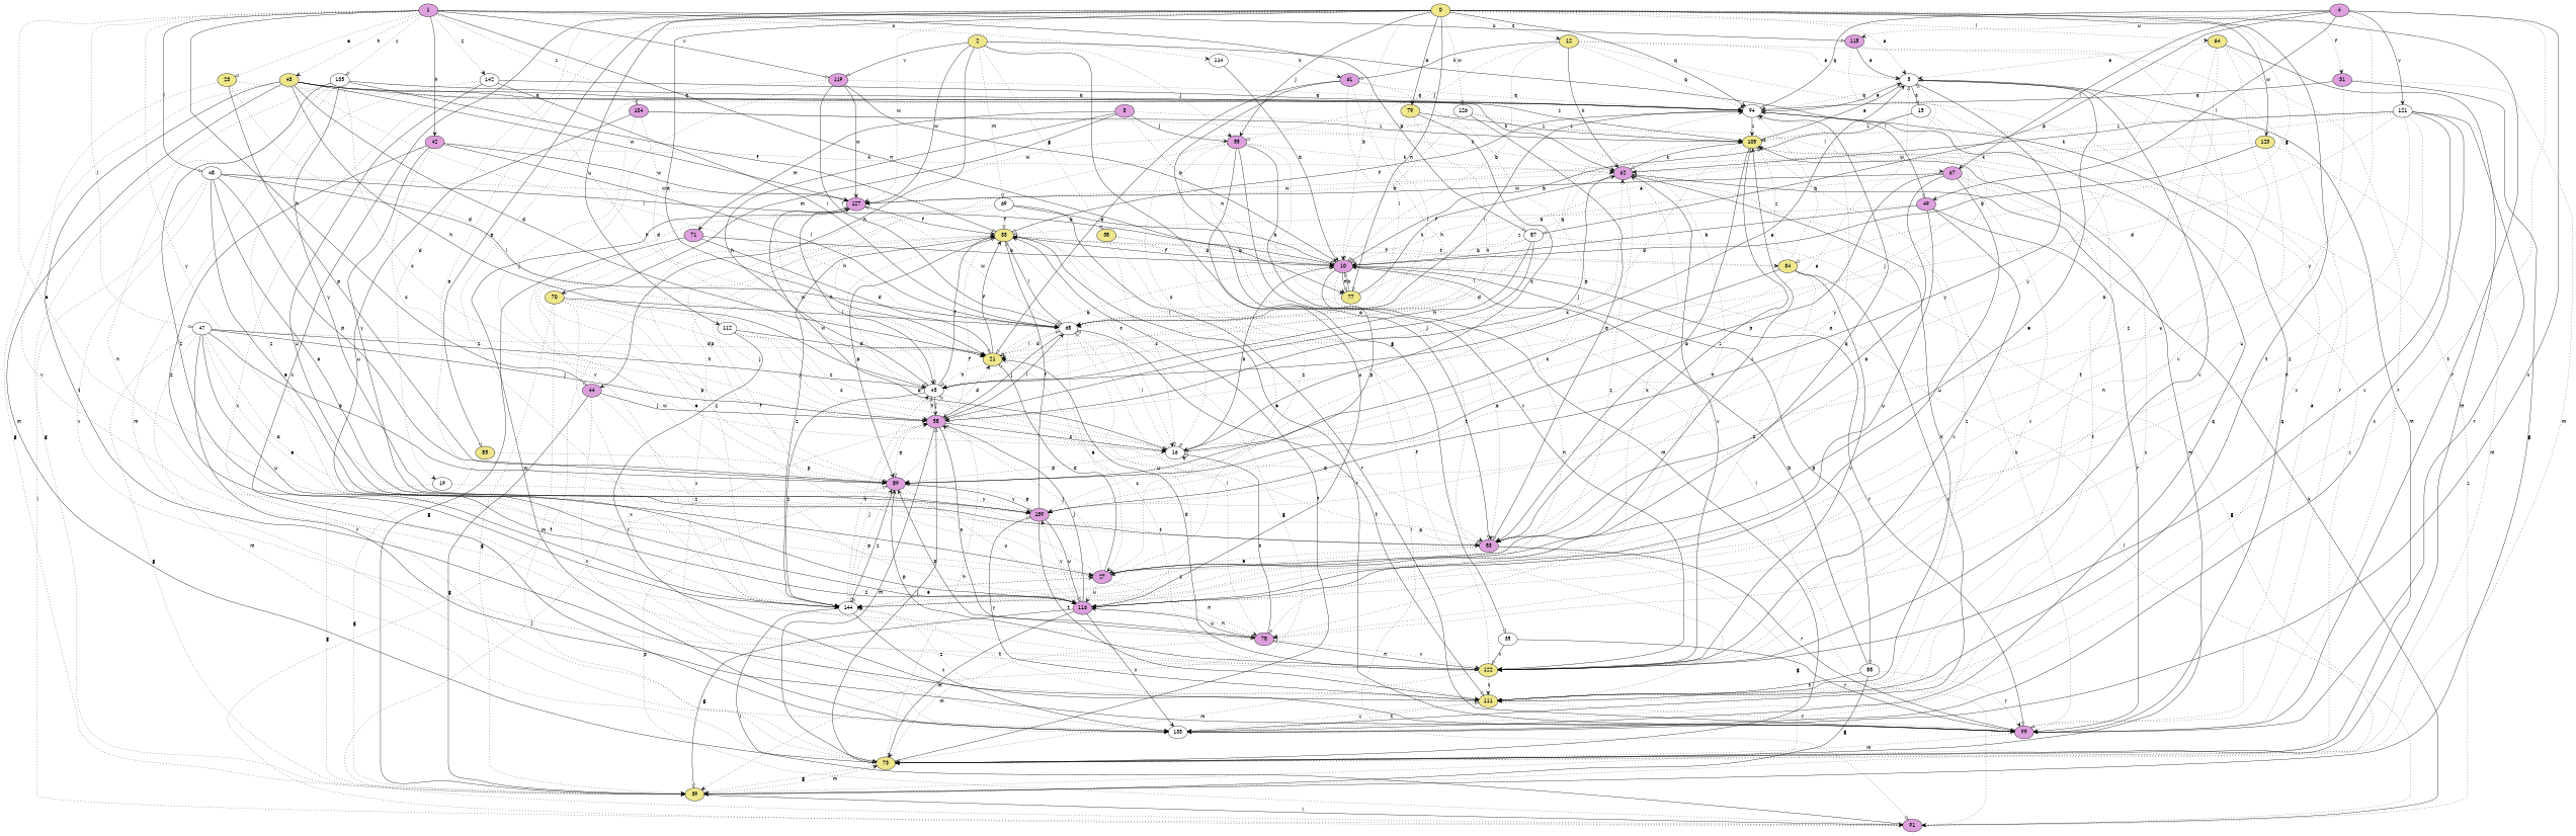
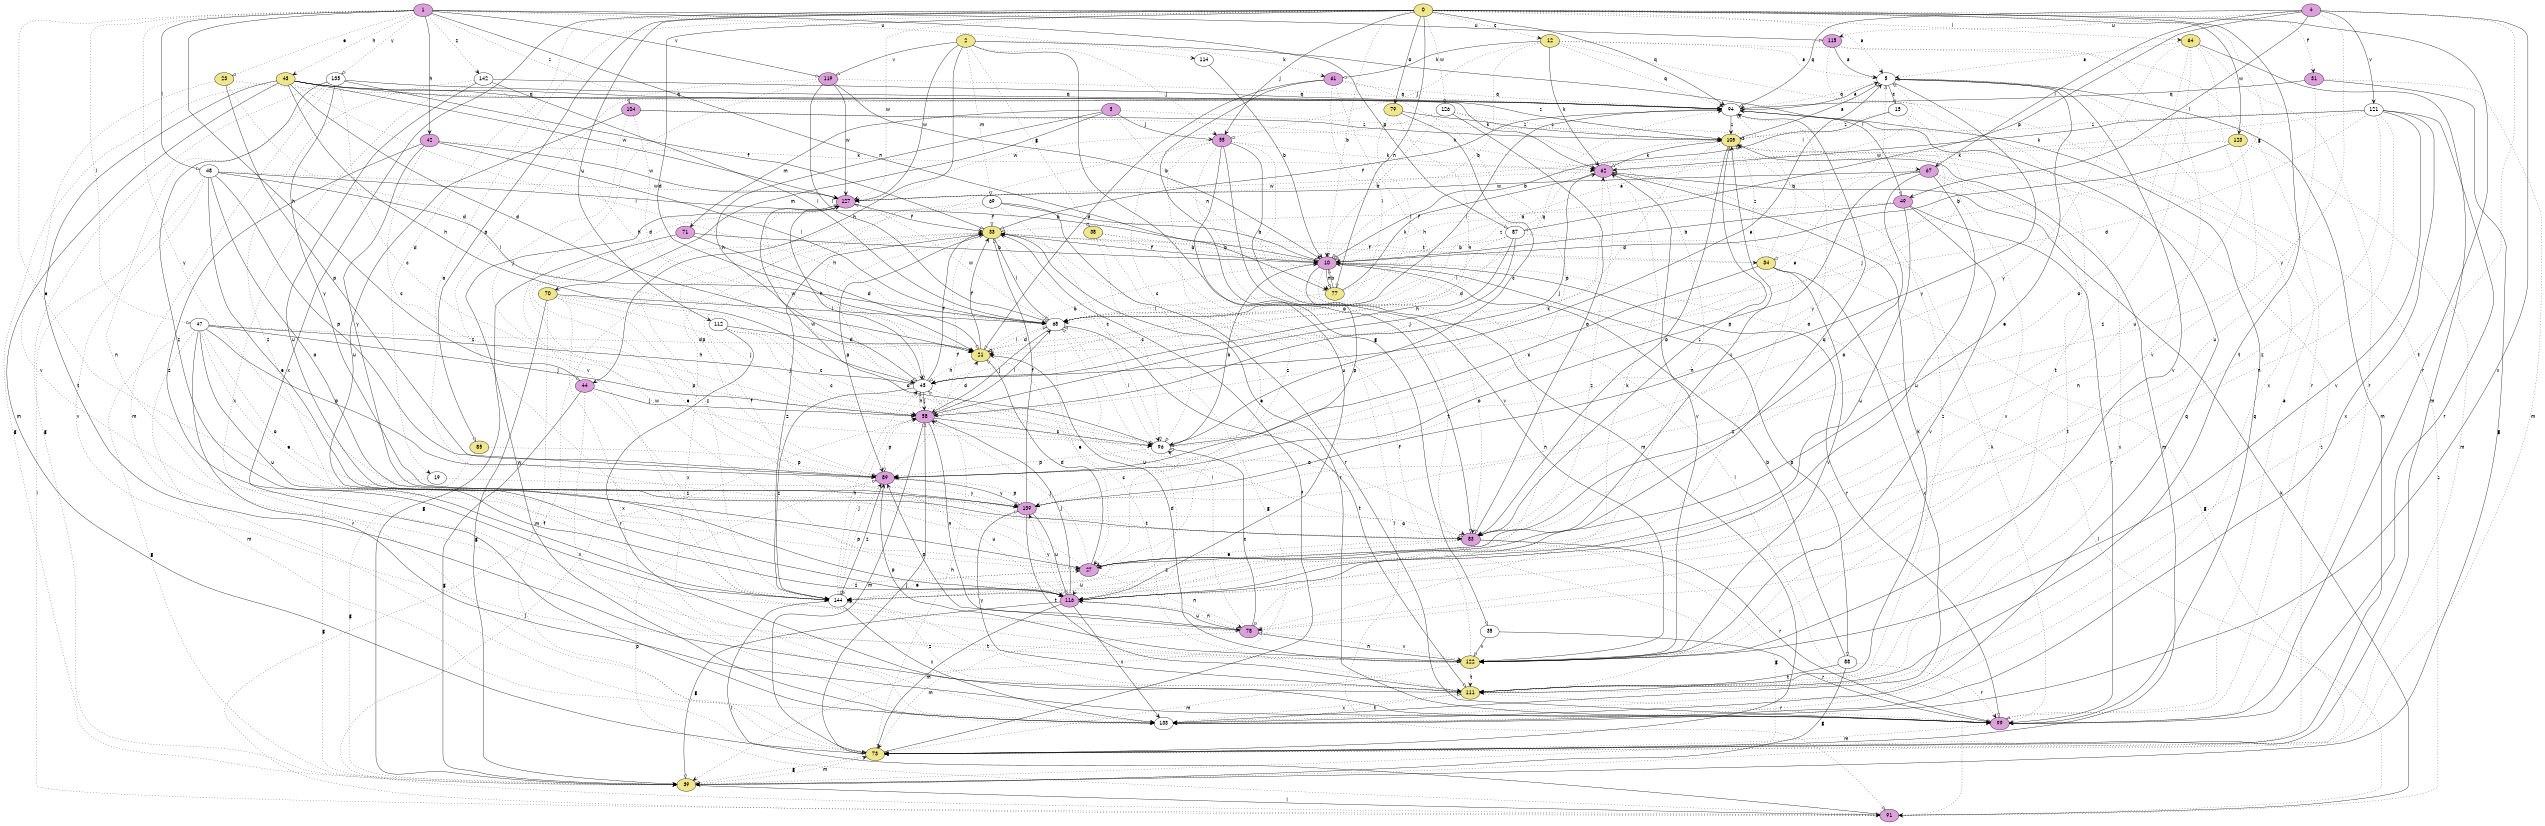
  strict digraph {
    fontname=Lato
    node [fillcolor=plum fontname=Lato style=filled]
    edge [arrowhead=onormal fontname=Lato style=dotted]
    0 [fillcolor=khaki]
    5 [fillcolor=white]
    10
    12 [fillcolor=khaki]
    19 [fillcolor=white]
    21 [fillcolor=khaki]
    31
    34 [fillcolor=khaki]
    55
    64 [fillcolor=khaki]
    77 [fillcolor=khaki]
    79 [fillcolor=khaki]
    83
    85 [fillcolor=khaki]
    94 [fillcolor=white]
    99
    111 [fillcolor=khaki]
    112 [fillcolor=white]
    123 [fillcolor=khaki]
    126 [fillcolor=white]
    127
    133 [fillcolor=white]
    27
    139
    15 [fillcolor=white]
    73 [fillcolor=khaki]
    122 [fillcolor=khaki]
    33 [fillcolor=khaki]
    n29 [label=91]
    78
    88 [fillcolor=white]
    89
    61
    62
    39 [fillcolor=khaki]
    45 [fillcolor=white]
    68 [fillcolor=white]
    116
    105 [fillcolor=khaki]
-   16 [fillcolor=white]
+   16 [fillcolor=white label=96]
    144 [fillcolor=white]
    n42 [label=58]
    1
    23 [fillcolor=khaki]
    42
    43 [fillcolor=khaki]
    44
    47 [fillcolor=white]
    48 [fillcolor=white]
    87 [fillcolor=white]
    104
    114 [fillcolor=white]
    115
    119
    135 [fillcolor=white]
    142 [fillcolor=white]
    2 [fillcolor=khaki]
    35 [fillcolor=white]
    38 [fillcolor=khaki]
    49
    69 [fillcolor=white]
    3
    67
    70 [fillcolor=khaki]
    71
    4
    121 [fillcolor=white]
    0 -> 5 [arrowhead=vee label=a]
    0 -> 10 [arrowhead=vee label=b]
    0 -> 12 [arrowhead=vee label=c]
    0 -> 19 [arrowhead=vee label=d]
    0 -> 21 [arrowhead=vee label=d style=solid]
    0 -> 31 [arrowhead=vee label=f]
    0 -> 34 [label=g]
    0 -> 55 [arrowhead=vee label=j style=solid]
    0 -> 64 [arrowhead=vee label=l]
    0 -> 77 [label=n style=solid]
    0 -> 79 [arrowhead=vee label=o style=solid]
    0 -> 83 [arrowhead=vee label=o]
    0 -> 85 [label=p style=solid]
    0 -> 94 [arrowhead=vee label=q style=solid]
    0 -> 99 [arrowhead=vee label=r style=solid]
    0 -> 111 [arrowhead=vee label=t style=solid]
    0 -> 112 [arrowhead=vee label=u style=solid]
    0 -> 123 [arrowhead=vee label=w style=solid]
    0 -> 126 [label=w]
    0 -> 127 [arrowhead=vee label=w]
    0 -> 133 [arrowhead=vee label=x style=solid]
    5 -> 94 [arrowhead=vee label=q]
    5 -> 27 [label=e style=solid]
    5 -> 139 [label=y style=solid]
    5 -> 15 [label=c style=solid]
    5 -> 73 [label=m style=solid]
    5 -> 122 [arrowhead=vee label=v style=solid]
    10 -> 77 [label=n style=solid]
    10 -> 83 [arrowhead=vee label=o]
    10 -> 99 [label=r style=solid]
    10 -> 33 [arrowhead=vee label=f style=solid]
    10 -> n29 [arrowhead=vee label=i]
    10 -> 78 [label=n]
    10 -> 88 [label=p style=solid]
    10 -> 89 [label=p style=solid]
    12 -> 5 [label=a]
    12 -> 10 [label=b]
    12 -> 55 [label=j]
    12 -> 94 [arrowhead=vee label=q]
    12 -> 99 [label=r]
    12 -> 133 [label=x]
    12 -> 61 [label=k style=solid]
    12 -> 62 [arrowhead=vee label=k style=solid]
    19 -> 139 [arrowhead=vee label=y]
    19 -> 39 [label=g]
    21 -> 10 [arrowhead=vee label=b]
    21 -> 111 [arrowhead=vee label=t]
    21 -> 33 [arrowhead=vee label=f style=solid]
    21 -> 45 [label=h]
    21 -> 68 [label=l]
    31 -> 94 [label=q style=solid]
    31 -> 73 [label=m]
    31 -> 39 [arrowhead=vee label=g style=solid]
    31 -> 116 [label=u]
    34 -> 94 [label=q]
    34 -> 133 [arrowhead=vee label=x style=solid]
    34 -> 122 [label=v style=solid]
    34 -> 33 [label=f]
    34 -> 105 [label=s]
    34 -> 16 [label=c style=solid]
    34 -> 144 [arrowhead=vee label=z]
    55 -> 111 [label=t]
    55 -> 73 [arrowhead=vee label=m style=solid]
    55 -> 122 [arrowhead=vee label=v style=solid]
    55 -> n29 [arrowhead=vee label=i]
    55 -> 62 [arrowhead=vee label=k]
    55 -> 45 [label=h]
    55 -> 116 [label=u style=solid]
    55 -> 16 [label=c]
    55 -> 144 [arrowhead=vee label=z]
    64 -> 5 [arrowhead=vee label=a]
    64 -> 83 [arrowhead=vee label=o]
    64 -> 99 [label=r]
    64 -> 139 [arrowhead=vee label=y]
    64 -> 73 [label=m style=solid]
    64 -> 116 [arrowhead=vee label=u]
    64 -> 144 [label=z]
    77 -> 5 [label=a]
    77 -> 10 [label=b style=solid]
    77 -> 62 [arrowhead=vee label=k style=solid]
    77 -> 68 [arrowhead=vee label=l]
    79 -> 45 [arrowhead=vee label=h]
    79 -> 68 [label=l]
    79 -> 105 [label=s style=solid]
    79 -> 16 [arrowhead=vee label=c style=solid]
    83 -> 99 [label=r style=solid]
    83 -> 27 [arrowhead=vee label=e]
    83 -> 39 [arrowhead=vee label=g]
    83 -> 105 [label=s style=solid]
    83 -> 144 [label=z]
    85 -> 89 [label=p]
    85 -> 39 [arrowhead=vee label=g]
    94 -> 5 [arrowhead=vee label=a style=solid]
    94 -> 83 [label=o]
    94 -> 33 [label=f style=solid]
    94 -> 68 [label=l style=solid]
    94 -> 105 [arrowhead=vee label=s style=solid]
    99 -> 5 [label=a]
    99 -> 94 [arrowhead=vee label=q style=solid]
    99 -> 73 [label=m]
    99 -> 62 [label=k]
    111 -> 99 [label=r]
    111 -> 133 [label=x]
    111 -> 139 [label=y style=solid]
    111 -> 62 [label=k style=solid]
    111 -> 105 [label=s]
    111 -> 144 [label=z]
    112 -> 21 [label=d style=solid]
    112 -> 99 [arrowhead=vee label=r style=solid]
    112 -> 16 [label=c]
    112 -> n42 [arrowhead=vee label=j]
    123 -> 10 [label=b style=solid]
    123 -> 73 [arrowhead=vee label=m]
    123 -> 78 [arrowhead=vee label=n]
    123 -> 62 [label=k]
    126 -> 10 [label=b]
    126 -> 83 [label=o style=solid]
    126 -> 127 [label=w]
    126 -> 78 [label=n]
    126 -> 105 [label=s]
    127 -> 33 [arrowhead=vee label=f style=solid]
    127 -> 45 [arrowhead=vee label=h style=solid]
    133 -> 94 [label=q style=solid]
    133 -> 111 [label=t]
    133 -> 127 [label=w style=solid]
    27 -> 21 [label=d style=solid]
    27 -> 94 [arrowhead=vee label=q style=solid]
    27 -> 33 [label=f]
    27 -> 78 [arrowhead=vee label=n]
    27 -> 116 [arrowhead=vee label=u]
    27 -> 105 [arrowhead=vee label=s style=solid]
    27 -> 144 [label=z]
    27 -> n42 [arrowhead=vee label=j]
    139 -> 83 [label=o]
    139 -> 111 [arrowhead=vee label=t style=solid]
    139 -> 33 [label=f style=solid]
    139 -> 89 [label=p]
    139 -> 116 [label=u style=solid]
    139 -> 16 [arrowhead=vee label=c]
    15 -> 10 [label=b style=solid]
    15 -> 139 [label=y]
    15 -> 105 [label=s]
    15 -> n42 [label=j]
    73 -> 33 [arrowhead=vee label=f style=solid]
    73 -> 39 [label=g]
    73 -> 45 [label=h]
    73 -> 105 [arrowhead=vee label=s]
    73 -> n42 [label=j style=solid]
    122 -> 21 [arrowhead=vee label=d style=solid]
    122 -> 111 [arrowhead=vee label=t]
    122 -> 73 [label=m]
    122 -> 33 [label=f]
    122 -> 78 [label=n style=solid]
    122 -> 89 [arrowhead=vee label=p style=solid]
    33 -> 10 [arrowhead=vee label=b]
    33 -> 34 [arrowhead=vee label=t]
    33 -> 83 [label=o]
    33 -> 99 [arrowhead=vee label=r style=solid]
    33 -> 133 [arrowhead=vee label=x]
    33 -> 89 [arrowhead=vee label=p style=solid]
    33 -> 39 [arrowhead=vee label=g]
    33 -> 68 [label=l style=solid]
    33 -> 144 [arrowhead=vee label=z style=solid]
    n29 -> 33 [arrowhead=vee label=f]
    n29 -> 89 [label=p]
    n29 -> 62 [label=k style=solid]
    n29 -> 105 [label=s]
    n29 -> n42 [arrowhead=vee label=j]
    78 -> 73 [arrowhead=vee label=m]
    78 -> 122 [arrowhead=vee label=v]
    78 -> 89 [arrowhead=vee label=p style=solid]
    78 -> 68 [label=l]
    78 -> 116 [arrowhead=vee label=u style=solid]
    78 -> 16 [label=c style=solid]
    88 -> 10 [arrowhead=vee label=b style=solid]
    88 -> 99 [arrowhead=vee label=r]
    88 -> 111 [arrowhead=vee label=t style=solid]
    88 -> 39 [arrowhead=vee label=g style=solid]
    89 -> 139 [label=y style=solid]
    89 -> 33 [label=f]
    89 -> 116 [label=u]
    89 -> 144 [label=z style=solid]
    61 -> 21 [label=d style=solid]
    61 -> 83 [label=o style=solid]
    61 -> 94 [label=q]
    61 -> 89 [arrowhead=vee label=p]
    61 -> 45 [arrowhead=vee label=h]
    61 -> 68 [arrowhead=vee label=l]
    62 -> 127 [arrowhead=vee label=w]
    62 -> 122 [arrowhead=vee label=v style=solid]
    62 -> 144 [arrowhead=vee label=z]
    62 -> n42 [arrowhead=vee label=j style=solid]
    39 -> 73 [arrowhead=vee label=m]
    39 -> n29 [arrowhead=vee label=i style=solid]
    45 -> 5 [arrowhead=vee label=a style=solid]
    45 -> 83 [arrowhead=vee label=o]
    45 -> 127 [label=w]
    45 -> 33 [arrowhead=vee label=f style=solid]
    45 -> 144 [label=z style=solid]
    45 -> n42 [arrowhead=vee label=j style=solid]
    68 -> 21 [label=d]
    68 -> 94 [arrowhead=vee label=q]
    68 -> 111 [label=t style=solid]
    68 -> 127 [label=w]
    68 -> 27 [arrowhead=vee label=e]
    68 -> 116 [arrowhead=vee label=u]
    68 -> 105 [arrowhead=vee label=s]
    68 -> n42 [arrowhead=vee label=j style=solid]
    116 -> 127 [arrowhead=vee label=w]
    116 -> 133 [arrowhead=vee label=x style=solid]
    116 -> 139 [arrowhead=vee label=y]
    116 -> 73 [label=m style=solid]
    116 -> 78 [label=n]
    116 -> 62 [arrowhead=vee label=k]
    116 -> 39 [label=g style=solid]
    116 -> n42 [label=j style=solid]
    105 -> 5 [label=a style=solid]
    105 -> 21 [arrowhead=vee label=d]
    105 -> 83 [arrowhead=vee label=o style=solid]
    105 -> 73 [arrowhead=vee label=m style=solid]
    105 -> 62 [label=k style=solid]
    16 -> 5 [label=a]
    16 -> 10 [label=b style=solid]
    16 -> 127 [label=w style=solid]
    16 -> 89 [arrowhead=vee label=p]
    16 -> 62 [arrowhead=vee label=k]
    16 -> 68 [label=l]
    144 -> 111 [label=t]
    144 -> 133 [arrowhead=vee label=x style=solid]
    144 -> 27 [arrowhead=vee label=e]
    144 -> n29 [label=i style=solid]
    144 -> 89 [arrowhead=vee label=p]
    144 -> 45 [arrowhead=vee label=h]
    144 -> n42 [arrowhead=vee label=j]
    n42 -> 21 [arrowhead=vee label=d]
    n42 -> 73 [label=m style=solid]
    n42 -> 78 [arrowhead=vee label=n style=solid]
    n42 -> 89 [label=p]
    n42 -> 45 [label=h]
    n42 -> 68 [arrowhead=vee label=l style=solid]
    n42 -> 16 [arrowhead=vee label=c style=solid]
    1 -> 77 [arrowhead=vee label=n style=solid]
    1 -> 27 [label=e]
    1 -> 139 [label=y]
    1 -> 23 [label=e]
    1 -> 42 [arrowhead=vee label=h style=solid]
    1 -> 43 [arrowhead=vee label=h]
    1 -> 44 [label=h style=solid]
    1 -> 47 [label=i]
    1 -> 48 [label=i style=solid]
    1 -> 87 [label=p style=solid]
    1 -> 104 [label=s]
    1 -> 114 [arrowhead=vee label=u]
    1 -> 115 [label=u style=solid]
    1 -> 119 [label=v style=solid]
    1 -> 135 [label=y]
    1 -> 142 [arrowhead=vee label=z]
    23 -> 21 [arrowhead=vee label=d]
    23 -> 94 [label=q]
    23 -> 122 [label=v]
    23 -> 89 [arrowhead=vee label=p style=solid]
    42 -> 127 [arrowhead=vee label=w style=solid]
    42 -> 139 [arrowhead=vee label=y style=solid]
    42 -> 62 [arrowhead=vee label=k]
    42 -> 68 [label=l style=solid]
    42 -> 16 [arrowhead=vee label=c]
    42 -> 144 [label=z style=solid]
    43 -> 21 [arrowhead=vee label=d style=solid]
    43 -> 94 [arrowhead=vee label=q style=solid]
    43 -> 111 [label=t style=solid]
    43 -> 127 [arrowhead=vee label=w style=solid]
    43 -> 73 [label=m style=solid]
    43 -> 62 [arrowhead=vee label=k style=solid]
    43 -> 39 [arrowhead=vee label=g]
    43 -> 45 [arrowhead=vee label=h style=solid]
    43 -> 68 [label=l]
    43 -> 105 [arrowhead=vee label=s style=solid]
    44 -> 133 [label=x]
    44 -> 39 [arrowhead=vee label=g style=solid]
    44 -> 144 [arrowhead=vee label=z]
    44 -> n42 [label=j style=solid]
    47 -> 21 [arrowhead=vee label=d]
    47 -> 83 [label=o]
    47 -> 99 [label=r style=solid]
    47 -> 27 [arrowhead=vee label=e]
    47 -> 73 [label=m]
    47 -> 89 [label=p style=solid]
    47 -> 39 [label=g]
    47 -> 45 [label=h style=solid]
    47 -> 116 [label=u style=solid]
    47 -> n42 [label=j style=solid]
    48 -> 10 [label=b style=solid]
    48 -> 83 [label=o style=solid]
    48 -> 127 [arrowhead=vee label=w]
    48 -> 27 [label=e style=solid]
    48 -> 122 [label=v]
    48 -> n29 [arrowhead=vee label=i]
    48 -> 89 [arrowhead=vee label=p style=solid]
    48 -> 68 [arrowhead=vee label=l style=solid]
    87 -> 10 [arrowhead=vee label=b]
    87 -> 21 [label=d]
    87 -> 39 [arrowhead=vee label=g]
    87 -> 45 [label=h style=solid]
    87 -> 68 [arrowhead=vee label=l]
    87 -> n42 [arrowhead=vee label=j style=solid]
    104 -> 21 [arrowhead=vee label=d]
    104 -> 62 [arrowhead=vee label=k]
    104 -> 116 [arrowhead=vee label=u style=solid]
    104 -> 105 [label=s style=solid]
    104 -> n42 [arrowhead=vee label=j]
    114 -> 10 [arrowhead=vee label=b style=solid]
    115 -> 5 [arrowhead=vee label=a style=solid]
    115 -> 111 [label=t]
    115 -> 122 [arrowhead=vee label=v]
    119 -> 10 [arrowhead=vee label=b style=solid]
    119 -> 94 [label=q]
    119 -> 127 [arrowhead=vee label=w style=solid]
    119 -> 122 [label=v]
    119 -> 68 [label=l style=solid]
    119 -> 144 [arrowhead=vee label=z]
    135 -> 94 [arrowhead=vee label=q style=solid]
    135 -> 139 [label=y style=solid]
    135 -> 73 [label=m]
    135 -> 33 [label=f style=solid]
    135 -> 78 [label=n]
    135 -> 39 [arrowhead=vee label=g]
    135 -> 16 [arrowhead=vee label=c]
    135 -> 144 [label=z style=solid]
    142 -> 94 [arrowhead=vee label=q style=solid]
    142 -> 133 [label=x]
    142 -> 45 [label=h]
    142 -> 68 [arrowhead=vee label=l style=solid]
    142 -> 116 [arrowhead=vee label=u style=solid]
    142 -> 144 [arrowhead=vee label=z]
    2 -> 55 [arrowhead=vee label=j]
    2 -> 127 [label=w style=solid]
    2 -> 61 [arrowhead=vee label=k]
    2 -> 44 [arrowhead=vee label=h style=solid]
    2 -> 119 [label=v style=solid]
    2 -> 35 [label=g style=solid]
    2 -> 38 [label=g]
    2 -> 49 [label=i style=solid]
    2 -> 69 [label=m]
    35 -> 99 [label=r style=solid]
    35 -> 122 [label=v style=solid]
    38 -> 10 [label=b]
    38 -> 27 [arrowhead=vee label=e]
    38 -> n29 [label=i]
    38 -> 16 [label=c]
    49 -> 10 [arrowhead=vee label=b style=solid]
    49 -> 99 [arrowhead=vee label=r style=solid]
    49 -> 122 [label=v style=solid]
    49 -> 33 [label=f]
    49 -> 116 [arrowhead=vee label=u style=solid]
    69 -> 10 [label=b style=solid]
    69 -> 99 [arrowhead=vee label=r style=solid]
    69 -> 33 [label=f]
    69 -> 89 [label=p]
    69 -> 16 [arrowhead=vee label=c]
    69 -> 144 [label=z]
    3 -> 55 [arrowhead=vee label=j style=solid]
    3 -> 77 [arrowhead=vee label=n]
    3 -> 45 [label=h style=solid]
    3 -> 67 [arrowhead=vee label=l]
    3 -> 70 [arrowhead=vee label=m style=solid]
    3 -> 71 [arrowhead=vee label=m style=solid]
    67 -> 10 [label=b]
    67 -> 83 [arrowhead=vee label=o style=solid]
    67 -> 111 [label=t]
    67 -> 127 [arrowhead=vee label=w style=solid]
    67 -> 133 [arrowhead=vee label=x]
    67 -> 122 [arrowhead=vee label=v]
    67 -> 89 [arrowhead=vee label=p style=solid]
    67 -> 116 [arrowhead=vee label=u style=solid]
    70 -> 133 [label=x]
    70 -> 73 [label=m]
    70 -> 89 [label=p]
-   70 -> 39 [arrowhead=vee label=g]
+   70 -> 39 [arrowhead=vee label=g style=solid]
    70 -> 68 [label=l style=solid]
    70 -> 16 [arrowhead=vee label=c]
    70 -> n42 [label=j]
    71 -> 10 [arrowhead=vee label=b style=solid]
    71 -> 21 [label=d style=solid]
    71 -> 27 [label=e]
    71 -> 39 [label=g style=solid]
    4 -> 94 [label=q style=solid]
    4 -> 111 [arrowhead=vee label=t]
    4 -> 133 [label=x style=solid]
    4 -> 139 [arrowhead=vee label=y]
    4 -> 87 [label=p style=solid]
    4 -> 115 [arrowhead=vee label=u]
    4 -> 49 [arrowhead=vee label=i style=solid]
    4 -> 67 [arrowhead=vee label=l style=solid]
    4 -> 121 [arrowhead=vee label=v style=solid]
    121 -> 21 [arrowhead=vee label=d]
    121 -> 99 [label=r style=solid]
    121 -> 127 [label=w]
    121 -> 133 [arrowhead=vee label=x style=solid]
    121 -> 122 [label=v style=solid]
    121 -> 78 [label=n]
    121 -> 62 [arrowhead=vee label=k style=solid]
    121 -> 105 [label=s]
    121 -> 144 [arrowhead=vee label=z]
  }
